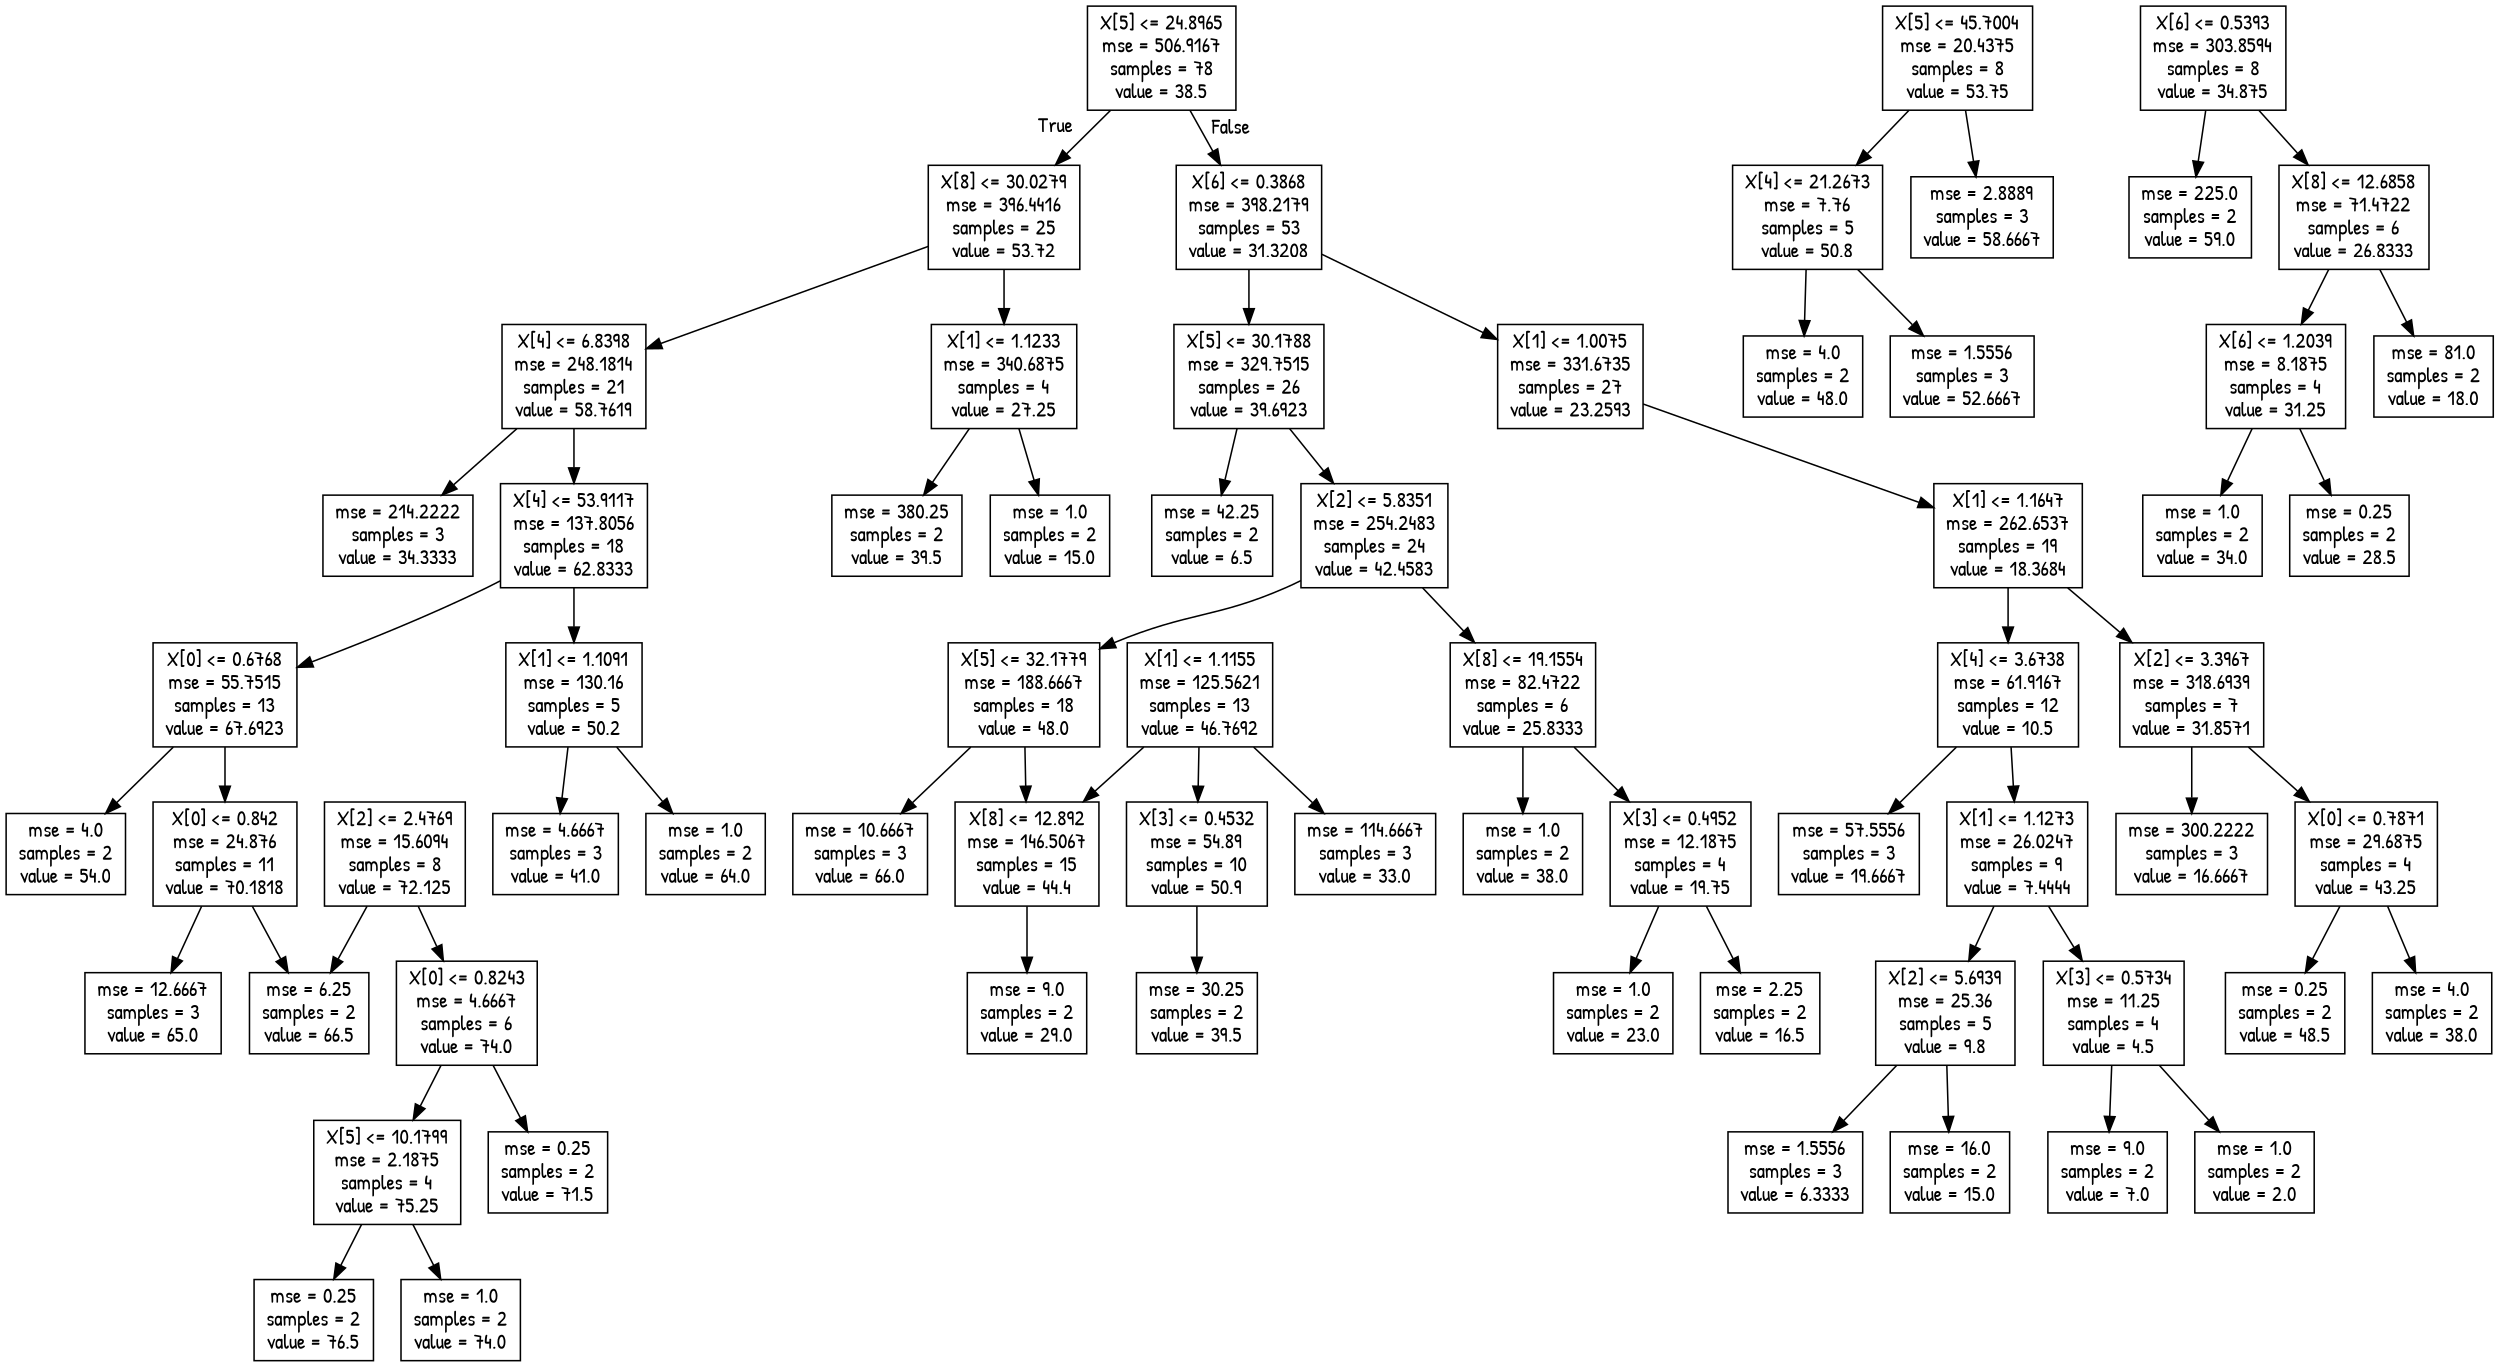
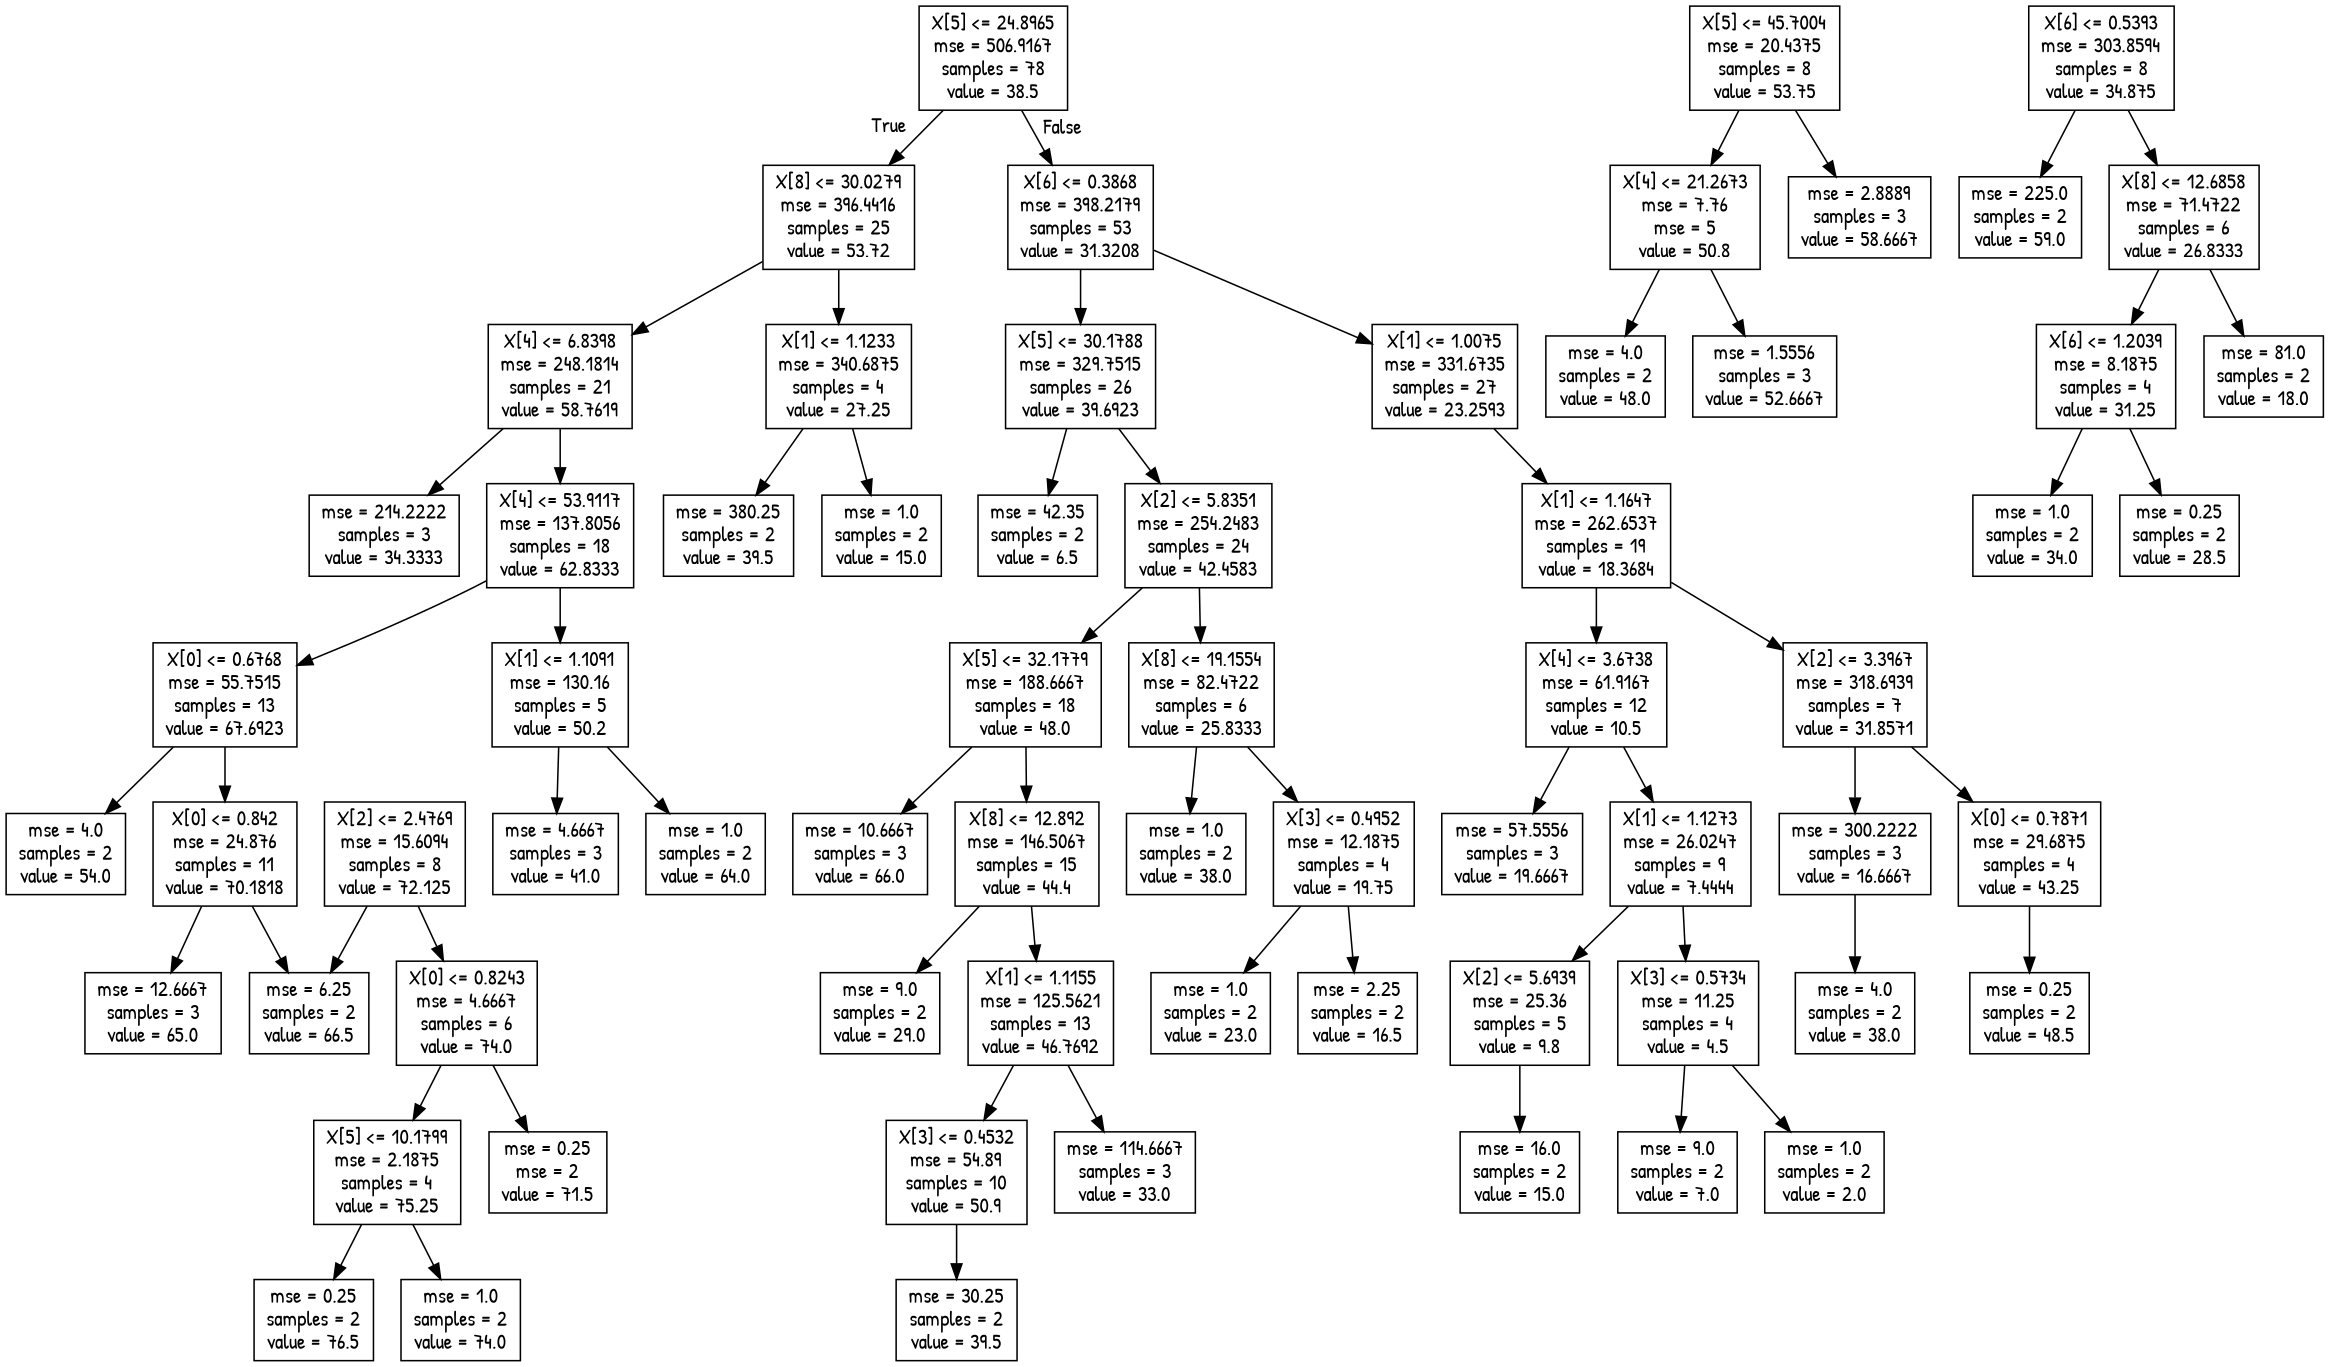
  digraph {
    fontname="Patrick Hand"
    node [fontname="Patrick Hand" shape=box]
    edge [fontname="Patrick Hand"]
    n1 [label="X[5] <= 24.8965\nmse = 506.9167\nsamples = 78\nvalue = 38.5"]
    n2 [label="X[8] <= 30.0279\nmse = 396.4416\nsamples = 25\nvalue = 53.72"]
    n3 [label="X[6] <= 0.3868\nmse = 398.2179\nsamples = 53\nvalue = 31.3208"]
    n4 [label="X[4] <= 6.8398\nmse = 248.1814\nsamples = 21\nvalue = 58.7619"]
    n5 [label="X[1] <= 1.1233\nmse = 340.6875\nsamples = 4\nvalue = 27.25"]
    n6 [label="X[5] <= 30.1788\nmse = 329.7515\nsamples = 26\nvalue = 39.6923"]
    n7 [label="X[1] <= 1.0075\nmse = 331.6735\nsamples = 27\nvalue = 23.2593"]
    n8 [label="mse = 214.2222\nsamples = 3\nvalue = 34.3333"]
    n9 [label="X[4] <= 53.9117\nmse = 137.8056\nsamples = 18\nvalue = 62.8333"]
    n10 [label="mse = 380.25\nsamples = 2\nvalue = 39.5"]
    n11 [label="mse = 1.0\nsamples = 2\nvalue = 15.0"]
    n12 [label="X[0] <= 0.6768\nmse = 55.7515\nsamples = 13\nvalue = 67.6923"]
    n13 [label="X[1] <= 1.1091\nmse = 130.16\nsamples = 5\nvalue = 50.2"]
    n14 [label="mse = 4.0\nsamples = 2\nvalue = 54.0"]
    n15 [label="X[0] <= 0.842\nmse = 24.876\nsamples = 11\nvalue = 70.1818"]
    n16 [label="mse = 4.6667\nsamples = 3\nvalue = 41.0"]
    n17 [label="mse = 1.0\nsamples = 2\nvalue = 64.0"]
    n18 [label="mse = 12.6667\nsamples = 3\nvalue = 65.0"]
    n19 [label="mse = 6.25\nsamples = 2\nvalue = 66.5"]
    n20 [label="X[2] <= 2.4769\nmse = 15.6094\nsamples = 8\nvalue = 72.125"]
    n21 [label="X[0] <= 0.8243\nmse = 4.6667\nsamples = 6\nvalue = 74.0"]
    n22 [label="X[5] <= 10.1799\nmse = 2.1875\nsamples = 4\nvalue = 75.25"]
-   n23 [label="mse = 0.25\nsamples = 2\nvalue = 71.5"]
+   n23 [label="mse = 0.25\nmse = 2\nvalue = 71.5"]
    n24 [label="mse = 0.25\nsamples = 2\nvalue = 76.5"]
    n25 [label="mse = 1.0\nsamples = 2\nvalue = 74.0"]
-   n26 [label="mse = 42.25\nsamples = 2\nvalue = 6.5"]
+   n26 [label="mse = 42.35\nsamples = 2\nvalue = 6.5"]
    n27 [label="X[2] <= 5.8351\nmse = 254.2483\nsamples = 24\nvalue = 42.4583"]
    n28 [label="X[1] <= 1.1647\nmse = 262.6537\nsamples = 19\nvalue = 18.3684"]
    n29 [label="X[5] <= 32.1779\nmse = 188.6667\nsamples = 18\nvalue = 48.0"]
    n30 [label="X[8] <= 19.1554\nmse = 82.4722\nsamples = 6\nvalue = 25.8333"]
    n31 [label="mse = 10.6667\nsamples = 3\nvalue = 66.0"]
    n32 [label="X[8] <= 12.892\nmse = 146.5067\nsamples = 15\nvalue = 44.4"]
    n33 [label="mse = 1.0\nsamples = 2\nvalue = 38.0"]
    n34 [label="X[3] <= 0.4952\nmse = 12.1875\nsamples = 4\nvalue = 19.75"]
    n35 [label="mse = 9.0\nsamples = 2\nvalue = 29.0"]
    n36 [label="X[1] <= 1.1155\nmse = 125.5621\nsamples = 13\nvalue = 46.7692"]
    n37 [label="X[3] <= 0.4532\nmse = 54.89\nsamples = 10\nvalue = 50.9"]
    n38 [label="mse = 114.6667\nsamples = 3\nvalue = 33.0"]
    n39 [label="mse = 30.25\nsamples = 2\nvalue = 39.5"]
    n40 [label="X[5] <= 45.7004\nmse = 20.4375\nsamples = 8\nvalue = 53.75"]
-   n41 [label="X[4] <= 21.2673\nmse = 7.76\nsamples = 5\nvalue = 50.8"]
+   n41 [label="X[4] <= 21.2673\nmse = 7.76\nmse = 5\nvalue = 50.8"]
    n42 [label="mse = 2.8889\nsamples = 3\nvalue = 58.6667"]
    n43 [label="mse = 4.0\nsamples = 2\nvalue = 48.0"]
    n44 [label="mse = 1.5556\nsamples = 3\nvalue = 52.6667"]
    n45 [label="mse = 1.0\nsamples = 2\nvalue = 23.0"]
    n46 [label="mse = 2.25\nsamples = 2\nvalue = 16.5"]
    n47 [label="X[6] <= 0.5393\nmse = 303.8594\nsamples = 8\nvalue = 34.875"]
    n48 [label="mse = 225.0\nsamples = 2\nvalue = 59.0"]
    n49 [label="X[8] <= 12.6858\nmse = 71.4722\nsamples = 6\nvalue = 26.8333"]
    n50 [label="X[4] <= 3.6738\nmse = 61.9167\nsamples = 12\nvalue = 10.5"]
    n51 [label="X[2] <= 3.3967\nmse = 318.6939\nsamples = 7\nvalue = 31.8571"]
    n52 [label="X[6] <= 1.2039\nmse = 8.1875\nsamples = 4\nvalue = 31.25"]
    n53 [label="mse = 81.0\nsamples = 2\nvalue = 18.0"]
    n54 [label="mse = 1.0\nsamples = 2\nvalue = 34.0"]
    n55 [label="mse = 0.25\nsamples = 2\nvalue = 28.5"]
    n56 [label="mse = 57.5556\nsamples = 3\nvalue = 19.6667"]
    n57 [label="X[1] <= 1.1273\nmse = 26.0247\nsamples = 9\nvalue = 7.4444"]
    n58 [label="mse = 300.2222\nsamples = 3\nvalue = 16.6667"]
    n59 [label="X[0] <= 0.7871\nmse = 29.6875\nsamples = 4\nvalue = 43.25"]
    n60 [label="X[2] <= 5.6939\nmse = 25.36\nsamples = 5\nvalue = 9.8"]
    n61 [label="X[3] <= 0.5734\nmse = 11.25\nsamples = 4\nvalue = 4.5"]
-   n62 [label="mse = 1.5556\nsamples = 3\nvalue = 6.3333"]
    n63 [label="mse = 16.0\nsamples = 2\nvalue = 15.0"]
    n64 [label="mse = 9.0\nsamples = 2\nvalue = 7.0"]
    n65 [label="mse = 1.0\nsamples = 2\nvalue = 2.0"]
    n66 [label="mse = 0.25\nsamples = 2\nvalue = 48.5"]
    n67 [label="mse = 4.0\nsamples = 2\nvalue = 38.0"]
    n1 -> n2 [headlabel=True labelangle=45 labeldistance=2.5]
    n1 -> n3 [headlabel=False labelangle=-45 labeldistance=2.5]
    n2 -> n4
    n2 -> n5
    n3 -> n6
    n3 -> n7
    n4 -> n8
    n4 -> n9
    n5 -> n10
    n5 -> n11
    n6 -> n26
    n6 -> n27
    n7 -> n28
    n9 -> n12
    n9 -> n13
    n12 -> n14
    n12 -> n15
    n13 -> n16
    n13 -> n17
    n15 -> n18
    n15 -> n19
    n20 -> n19
    n20 -> n21
    n21 -> n22
    n21 -> n23
    n22 -> n24
    n22 -> n25
    n27 -> n29
    n27 -> n30
    n28 -> n50
    n28 -> n51
    n29 -> n31
    n29 -> n32
    n30 -> n33
    n30 -> n34
    n32 -> n35
-   n36 -> n32
+   n32 -> n36
    n34 -> n45
    n34 -> n46
    n36 -> n37
    n36 -> n38
    n37 -> n39
    n40 -> n41
    n40 -> n42
    n41 -> n43
    n41 -> n44
    n47 -> n48
    n47 -> n49
    n49 -> n52
    n49 -> n53
    n50 -> n56
    n50 -> n57
    n51 -> n58
    n51 -> n59
    n52 -> n54
    n52 -> n55
    n57 -> n60
    n57 -> n61
    n59 -> n66
-   n59 -> n67
-   n60 -> n62
+   n58 -> n67
    n60 -> n63
    n61 -> n64
    n61 -> n65
  }
